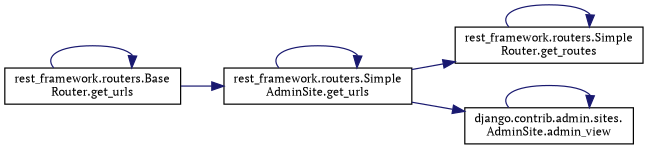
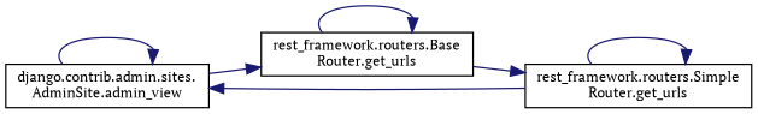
  digraph {
    fontname="PT Serif"
    rankdir=RL
    node [color=black fillcolor=white fontname="PT Serif" fontsize=10 shape=record style=filled]
    edge [color=midnightblue dir=back fontname="PT Serif" fontsize=10 labelfontname=Helvetica labelfontsize=10 style=solid]
-   n1 [height=0.2 label="rest_framework.routers.Simple\lRouter.get_routes" width=0.4]
-   n2 [height=0.2 label="rest_framework.routers.Simple\lAdminSite.get_urls" width=0.4]
+   n2 [height=0.2 label="rest_framework.routers.Simple\lRouter.get_urls" width=0.4]
    n3 [height=0.2 label="rest_framework.routers.Base\lRouter.get_urls" width=0.4]
    n4 [height=0.2 label="django.contrib.admin.sites.\lAdminSite.admin_view" width=0.4]
-   n1 -> n1
-   n1 -> n2
    n2 -> n2
    n2 -> n3
    n3 -> n3
+   n3 -> n4
    n4 -> n2
    n4 -> n4
  }
